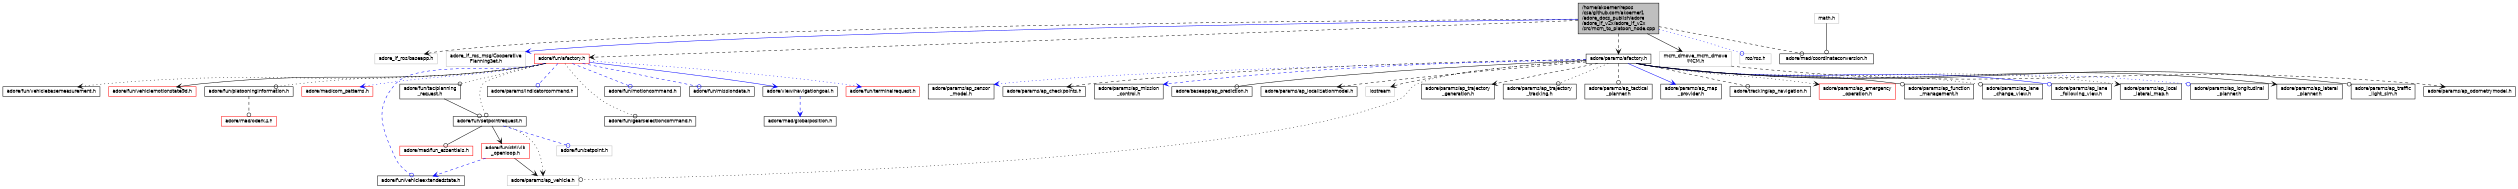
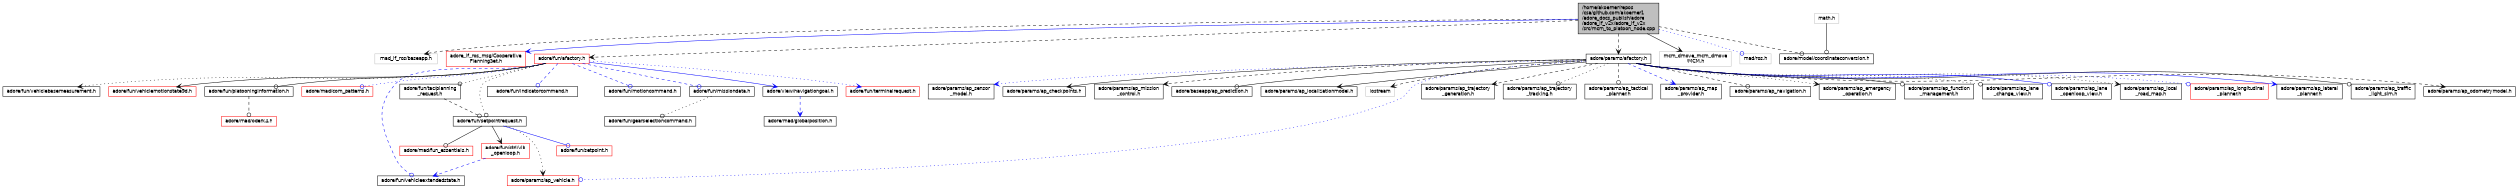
  digraph {
    node [color=black fillcolor=white fontname=Helvetica fontsize=10 shape=record style=filled]
    edge [arrowhead=odot color=black fontname=Helvetica fontsize=10 labelfontname=Helvetica labelfontsize=10 style=dashed]
    n1 [fillcolor=grey75 fontcolor=black height=0.2 label="/home/akoerner/repos\l/csa/github.com/akoerner1\l/adore_docs_publish/adore\l/adore_if_v2x/adore_if_v2x\l/src/mcm_to_platoon_node.cpp" width=0.4]
-   n2 [color=grey75 height=0.2 label="ros/ros.h" width=0.4]
-   n3 [color=grey75 height=0.2 label="adore_if_ros/baseapp.h" width=0.4]
-   n4 [color=grey75 height=0.2 label="adore_if_ros_msg/Cooperative\lPlanningSet.h" width=0.4]
+   n2 [color=grey75 height=0.2 label="mad/ros.h" width=0.4]
+   n3 [color=grey75 height=0.2 label="mad_if_ros/baseapp.h" width=0.4]
+   n4 [color=red height=0.2 label="adore_if_ros_msg/Cooperative\lPlanningSet.h" width=0.4]
    n5 [color=red height=0.2 label="adore/fun/afactory.h" width=0.4]
    n6 [height=0.2 label="adore/params/afactory.h" width=0.4]
-   n7 [height=0.2 label="adore/mad/coordinateconversion.h" width=0.4]
+   n7 [height=0.2 label="adore/model/coordinateconversion.h" width=0.4]
    n8 [color=grey75 height=0.2 label="mcm_dmove_mcm_dmove\l/MCM.h" width=0.4]
    n9 [height=0.2 label="adore/fun/gearselectioncommand.h" width=0.4]
    n10 [height=0.2 label="adore/fun/vehicleextendedstate.h" width=0.4]
-   n11 [height=0.2 label="adore/params/indicatorcommand.h" width=0.4]
+   n11 [height=0.2 label="adore/fun/indicatorcommand.h" width=0.4]
    n12 [height=0.2 label="adore/fun/missiondata.h" width=0.4]
    n13 [height=0.2 label="adore/fun/motioncommand.h" width=0.4]
    n14 [height=0.2 label="adore/view/navigationgoal.h" width=0.4]
    n15 [height=0.2 label="adore/fun/setpointrequest.h" width=0.4]
    n16 [color=red height=0.2 label="adore/fun/terminalrequest.h" width=0.4]
    n17 [height=0.2 label="adore/fun/vehiclebasemeasurement.h" width=0.4]
    n18 [color=red height=0.2 label="adore/fun/vehiclemotionstate9d.h" width=0.4]
    n19 [height=0.2 label="adore/fun/tac/planning\l_request.h" width=0.4]
    n20 [color=red height=0.2 label="adore/mad/com_patterns.h" width=0.4]
    n21 [height=0.2 label="adore/fun/platooningInformation.h" width=0.4]
-   n22 [color=grey75 height=0.2 label="adore/params/ap_vehicle.h" width=0.4]
+   n22 [color=red height=0.2 label="adore/params/ap_vehicle.h" width=0.4]
    n23 [height=0.2 label="adore/params/ap_trajectory\l_generation.h" width=0.4]
    n24 [height=0.2 label="adore/params/ap_trajectory\l_tracking.h" width=0.4]
    n25 [height=0.2 label="adore/params/ap_tactical\l_planner.h" width=0.4]
    n26 [height=0.2 label="adore/params/ap_map\l_provider.h" width=0.4]
-   n27 [height=0.2 label="adore/tracking/ap_navigation.h" width=0.4]
-   n28 [color=red height=0.2 label="adore/params/ap_emergency\l_operation.h" width=0.4]
+   n27 [height=0.2 label="adore/params/ap_navigation.h" width=0.4]
+   n28 [height=0.2 label="adore/params/ap_emergency\l_operation.h" width=0.4]
    n29 [height=0.2 label="adore/params/ap_function\l_management.h" width=0.4]
    n30 [height=0.2 label="adore/params/ap_lane\l_change_view.h" width=0.4]
-   n31 [height=0.2 label="adore/params/ap_lane\l_following_view.h" width=0.4]
-   n32 [height=0.2 label="adore/params/ap_local\l_lateral_map.h" width=0.4]
-   n33 [height=0.2 label="adore/params/ap_longitudinal\l_planner.h" width=0.4]
+   n31 [height=0.2 label="adore/params/ap_lane\l_openloop_view.h" width=0.4]
+   n32 [height=0.2 label="adore/params/ap_local\l_road_map.h" width=0.4]
+   n33 [color=red height=0.2 label="adore/params/ap_longitudinal\l_planner.h" width=0.4]
    n34 [height=0.2 label="adore/params/ap_lateral\l_planner.h" width=0.4]
    n35 [height=0.2 label="adore/params/ap_traffic\l_light_sim.h" width=0.4]
    n36 [height=0.2 label="adore/params/ap_sensor\l_model.h" width=0.4]
    n37 [height=0.2 label="adore/params/ap_checkpoints.h" width=0.4]
    n38 [height=0.2 label="adore/params/ap_mission\l_control.h" width=0.4]
    n39 [height=0.2 label="adore/baseapp/ap_prediction.h" width=0.4]
    n40 [height=0.2 label="adore/params/ap_odometrymodel.h" width=0.4]
    n41 [height=0.2 label="adore/params/ap_localizationmodel.h" width=0.4]
    n42 [color=grey75 height=0.2 label=iostream width=0.4]
    n43 [height=0.2 label="adore/mad/globalposition.h" width=0.4]
-   n44 [color=grey75 height=0.2 label="adore/fun/setpoint.h" width=0.4]
+   n44 [color=red height=0.2 label="adore/fun/setpoint.h" width=0.4]
    n45 [color=red height=0.2 label="adore/mad/fun_essentials.h" width=0.4]
    n46 [color=red height=0.2 label="adore/fun/ctrl/vlb\l_openloop.h" width=0.4]
    n47 [color=red height=0.2 label="adore/mad/oderk4.h" width=0.4]
    n48 [color=grey75 height=0.2 label="math.h" width=0.4]
    n1 -> n2 [color=blue style=dotted]
    n1 -> n3 [arrowhead=vee]
    n1 -> n4 [arrowhead=vee color=blue style=solid]
    n1 -> n5 [arrowhead=vee]
    n1 -> n6 [arrowhead=vee]
    n1 -> n7
    n1 -> n8 [arrowhead=vee style=solid]
-   n5 -> n9 [style=dotted]
+   n12 -> n9 [style=dotted]
    n5 -> n10 [color=blue]
    n5 -> n11 [color=blue]
    n5 -> n12 [color=blue]
    n5 -> n13 [color=blue]
    n5 -> n14 [arrowhead=vee color=blue style=solid]
    n5 -> n15 [style=dotted]
    n5 -> n16 [arrowhead=vee color=blue style=dotted]
    n5 -> n17 [arrowhead=vee style=dotted]
    n5 -> n18 [arrowhead=vee style=solid]
    n5 -> n19 [style=dotted]
-   n5 -> n20 [arrowhead=vee color=blue style=dotted]
-   n5 -> n21 [style=dotted]
-   n6 -> n22 [style=dotted]
+   n5 -> n20 [color=blue style=dotted]
+   n5 -> n21 [style=solid]
+   n6 -> n22 [color=blue style=dotted]
    n6 -> n23 [arrowhead=vee]
    n6 -> n24 [style=dotted]
    n6 -> n25
-   n6 -> n26 [arrowhead=vee color=blue style=solid]
+   n6 -> n26 [arrowhead=vee color=blue]
    n6 -> n27
    n6 -> n28 [arrowhead=vee style=dotted]
    n6 -> n29 [style=solid]
    n6 -> n30 [style=dotted]
    n6 -> n31 [color=blue style=solid]
    n6 -> n32 [arrowhead=vee style=dotted]
    n6 -> n33 [color=blue style=dotted]
-   n6 -> n34 [arrowhead=vee style=solid]
+   n6 -> n34 [arrowhead=vee color=blue style=solid]
    n6 -> n35 [style=solid]
    n6 -> n36 [arrowhead=vee color=blue style=dotted]
-   n6 -> n37 [arrowhead=vee]
-   n6 -> n38 [arrowhead=vee color=blue]
+   n6 -> n37 [arrowhead=vee style=solid]
+   n6 -> n38 [arrowhead=vee]
    n6 -> n39 [style=solid]
-   n8 -> n40 [arrowhead=vee]
-   n6 -> n41 [arrowhead=vee]
+   n6 -> n40 [arrowhead=vee]
+   n6 -> n41 [arrowhead=vee style=solid]
    n6 -> n42 [arrowhead=vee]
    n14 -> n43 [arrowhead=vee color=blue]
    n15 -> n22 [arrowhead=vee style=dotted]
-   n15 -> n44 [color=blue]
+   n15 -> n44 [color=blue style=solid]
    n15 -> n45 [style=solid]
    n15 -> n46 [arrowhead=vee style=solid]
-   n19 -> n15 [style=solid]
+   n19 -> n15
    n21 -> n47
    n46 -> n10 [arrowhead=vee color=blue]
-   n46 -> n22 [arrowhead=vee style=solid]
    n48 -> n7 [style=solid]
  }
